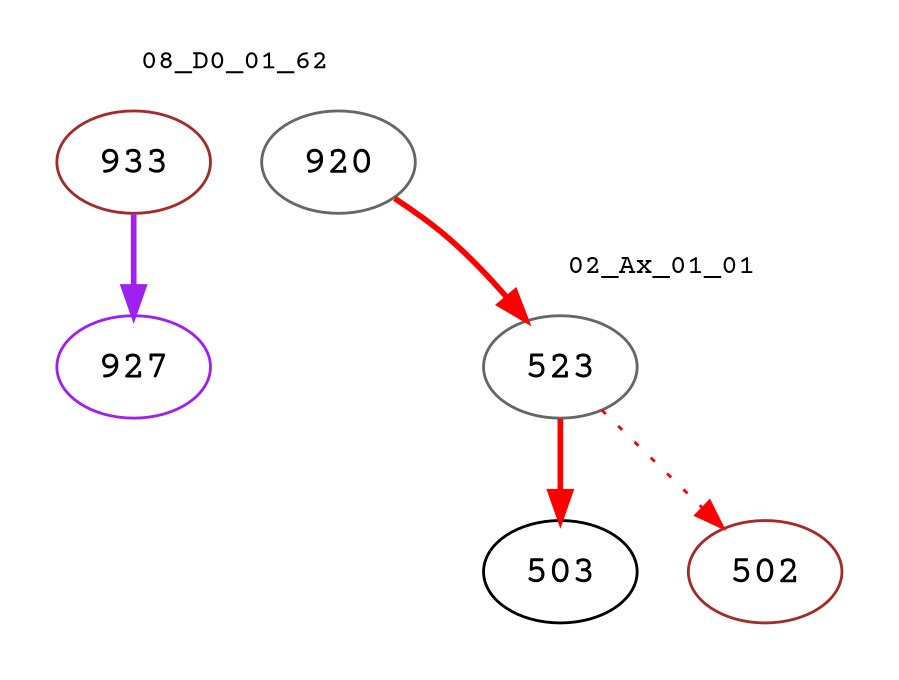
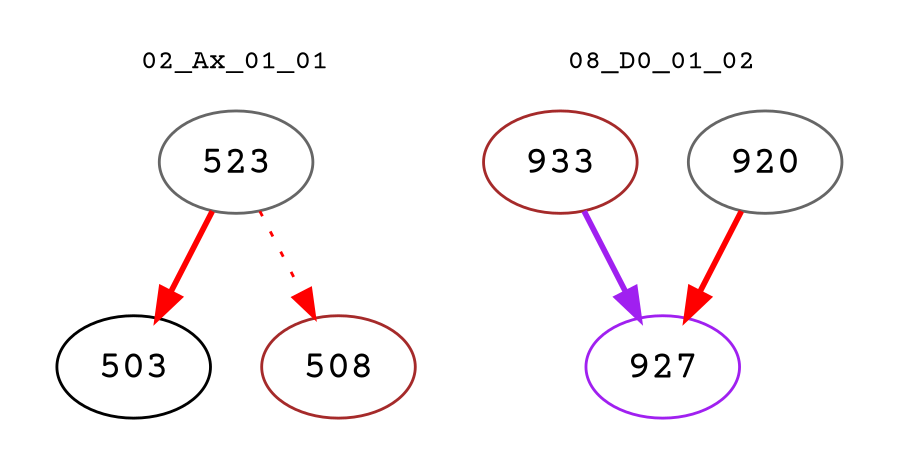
  digraph {
    fontname="Courier Prime"
    node [color=gray40 fontname="Courier Prime"]
    edge [color=red fontname="Courier Prime" style=bold]
    n1 [color=black label=503]
    n2 [label=523]
-   n3 [color=brown label=502]
+   n3 [color=brown label=508]
    n4 [label=920]
    n5 [color=purple label=927]
    n6 [color=brown label=933]
    subgraph cluster_1 {
      color=white
      fontsize=10
      label="02_Ax_01_01"
      n1
      n2
      n3
    }
    subgraph cluster_2 {
      color=white
      fontsize=10
-     label="08_D0_01_62"
+     label="08_D0_01_02"
      n4
      n5
      n6
    }
    n2 -> n1
    n2 -> n3 [style=dotted]
-   n4 -> n2
+   n4 -> n5
    n6 -> n5 [color=purple]
  }
